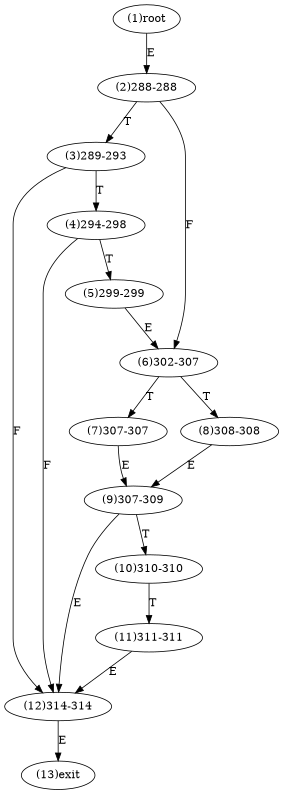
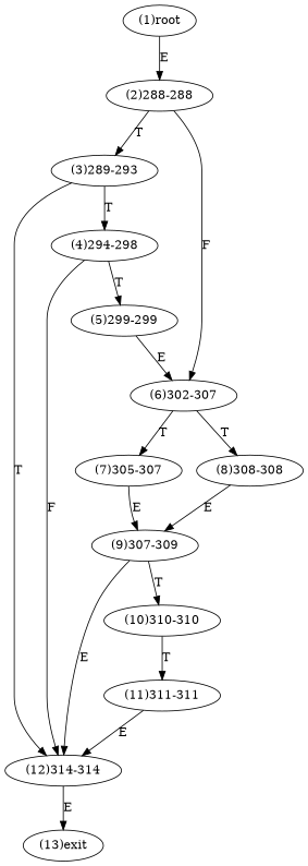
  digraph {
    n1 [label="(1)root"]
    n2 [label="(2)288-288"]
    n3 [label="(3)289-293"]
    n4 [label="(6)302-307"]
    n5 [label="(4)294-298"]
    n6 [label="(12)314-314"]
-   n7 [label="(7)307-307"]
+   n7 [label="(7)305-307"]
    n8 [label="(8)308-308"]
    n9 [label="(5)299-299"]
    n10 [label="(13)exit"]
    n11 [label="(9)307-309"]
    n12 [label="(10)310-310"]
    n13 [label="(11)311-311"]
    n1 -> n2 [label=E]
    n2 -> n3 [label=T]
    n2 -> n4 [label=F]
    n3 -> n5 [label=T]
-   n3 -> n6 [label=F]
+   n3 -> n6 [label=T]
    n4 -> n7 [label=T]
    n4 -> n8 [label=T]
    n5 -> n6 [label=F]
    n5 -> n9 [label=T]
    n6 -> n10 [label=E]
    n7 -> n11 [label=E]
    n8 -> n11 [label=E]
    n9 -> n4 [label=E]
    n11 -> n6 [label=E]
    n11 -> n12 [label=T]
    n12 -> n13 [label=T]
    n13 -> n6 [label=E]
  }
